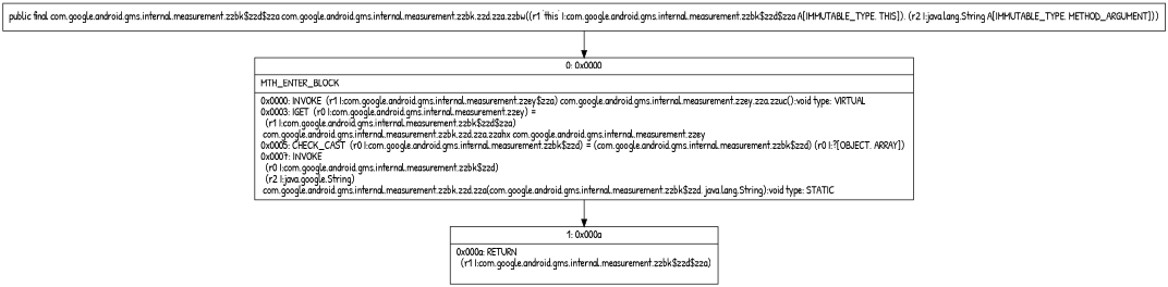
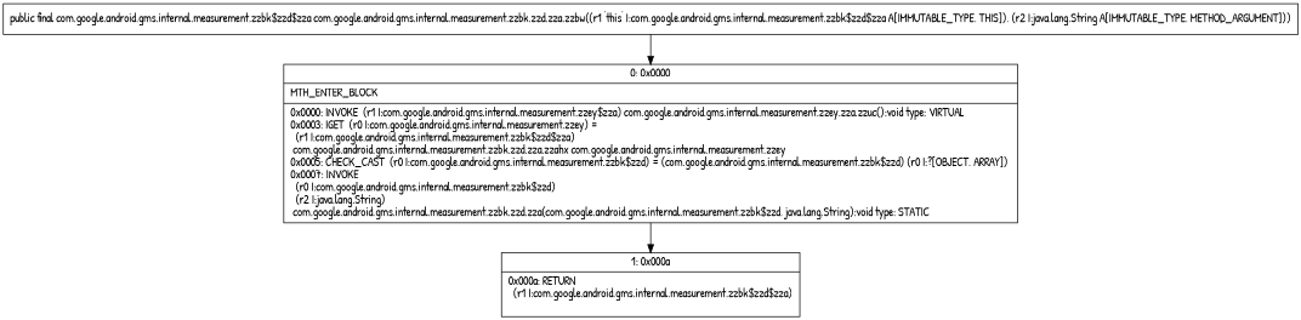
  digraph {
    fontname="Patrick Hand"
    node [shape=record fontname="Patrick Hand"]
    edge [fontname="Patrick Hand"]
-   n1 [label="{0\:\ 0x0000|MTH_ENTER_BLOCK\l|0x0000: INVOKE  (r1 I:com.google.android.gms.internal.measurement.zzey$zza) com.google.android.gms.internal.measurement.zzey.zza.zzuc():void type: VIRTUAL \l0x0003: IGET  (r0 I:com.google.android.gms.internal.measurement.zzey) = \l  (r1 I:com.google.android.gms.internal.measurement.zzbk$zzd$zza)\l com.google.android.gms.internal.measurement.zzbk.zzd.zza.zzahx com.google.android.gms.internal.measurement.zzey \l0x0005: CHECK_CAST  (r0 I:com.google.android.gms.internal.measurement.zzbk$zzd) = (com.google.android.gms.internal.measurement.zzbk$zzd) (r0 I:?[OBJECT, ARRAY]) \l0x0007: INVOKE  \l  (r0 I:com.google.android.gms.internal.measurement.zzbk$zzd)\l  (r2 I:java.google.String)\l com.google.android.gms.internal.measurement.zzbk.zzd.zza(com.google.android.gms.internal.measurement.zzbk$zzd, java.lang.String):void type: STATIC \l}"]
+   n1 [label="{0\:\ 0x0000|MTH_ENTER_BLOCK\l|0x0000: INVOKE  (r1 I:com.google.android.gms.internal.measurement.zzey$zza) com.google.android.gms.internal.measurement.zzey.zza.zzuc():void type: VIRTUAL \l0x0003: IGET  (r0 I:com.google.android.gms.internal.measurement.zzey) = \l  (r1 I:com.google.android.gms.internal.measurement.zzbk$zzd$zza)\l com.google.android.gms.internal.measurement.zzbk.zzd.zza.zzahx com.google.android.gms.internal.measurement.zzey \l0x0005: CHECK_CAST  (r0 I:com.google.android.gms.internal.measurement.zzbk$zzd) = (com.google.android.gms.internal.measurement.zzbk$zzd) (r0 I:?[OBJECT, ARRAY]) \l0x0007: INVOKE  \l  (r0 I:com.google.android.gms.internal.measurement.zzbk$zzd)\l  (r2 I:java.lang.String)\l com.google.android.gms.internal.measurement.zzbk.zzd.zza(com.google.android.gms.internal.measurement.zzbk$zzd, java.lang.String):void type: STATIC \l}"]
    n2 [label="{1\:\ 0x000a|0x000a: RETURN  \l  (r1 I:com.google.android.gms.internal.measurement.zzbk$zzd$zza)\l \l}"]
    n3 [label="{public final com.google.android.gms.internal.measurement.zzbk$zzd$zza com.google.android.gms.internal.measurement.zzbk.zzd.zza.zzbw((r1 'this' I:com.google.android.gms.internal.measurement.zzbk$zzd$zza A[IMMUTABLE_TYPE, THIS]), (r2 I:java.lang.String A[IMMUTABLE_TYPE, METHOD_ARGUMENT])) }"]
    n1 -> n2
    n3 -> n1
  }
